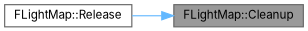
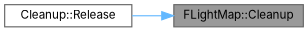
  digraph {
    rankdir=RL
    fontname=Inter
    node [fontname=Inter fontsize=10 shape=box style=filled]
    n1 [color=gray40 fillcolor=grey60 fontcolor=black height=0.2 label="FLightMap::Cleanup" width=0.4]
-   n2 [color=grey40 fillcolor=white height=0.2 label="FLightMap::Release" width=0.4]
+   n2 [color=grey40 fillcolor=white height=0.2 label="Cleanup::Release" width=0.4]
    n1 -> n2 [color=steelblue1 dir=back fontname=Inter fontsize=10 labelfontname=Helvetica labelfontsize=10 style=solid]
  }
